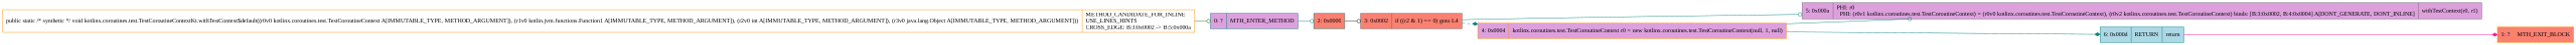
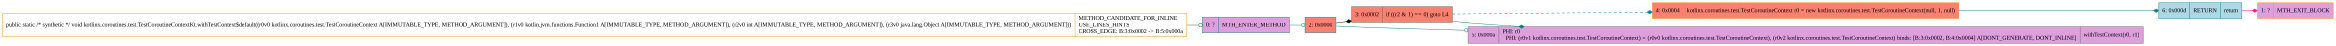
  digraph {
    fontname="Liberation Serif"
    rankdir=LR
    node [color=teal fillcolor=salmon fontname="Liberation Serif" shape=record style=filled]
    edge [arrowhead=odot color=teal fontname="Liberation Serif"]
    n1 [fillcolor=plum label="{0\:\ ?|MTH_ENTER_METHOD\l}"]
    n2 [label="{2\:\ 0x0000}"]
    n3 [color=gray40 label="{3\:\ 0x0002|if ((r2 & 1) == 0) goto L4\l}"]
-   n4 [color=darkorange fillcolor=plum label="{4\:\ 0x0004|kotlinx.coroutines.test.TestCoroutineContext r0 = new kotlinx.coroutines.test.TestCoroutineContext(null, 1, null)\l}"]
+   n4 [color=darkorange label="{4\:\ 0x0004|kotlinx.coroutines.test.TestCoroutineContext r0 = new kotlinx.coroutines.test.TestCoroutineContext(null, 1, null)\l}"]
    n5 [color=gray40 fillcolor=plum label="{5\:\ 0x000a|PHI: r0 \l  PHI: (r0v1 kotlinx.coroutines.test.TestCoroutineContext) = (r0v0 kotlinx.coroutines.test.TestCoroutineContext), (r0v2 kotlinx.coroutines.test.TestCoroutineContext) binds: [B:3:0x0002, B:4:0x0004] A[DONT_GENERATE, DONT_INLINE]\l|withTestContext(r0, r1)\l}"]
    n6 [fillcolor=lightblue label="{6\:\ 0x000d|RETURN\l|return\l}"]
-   n7 [color=darkorange label="{1\:\ ?|MTH_EXIT_BLOCK\l}"]
+   n7 [color=darkorange fillcolor=plum label="{1\:\ ?|MTH_EXIT_BLOCK\l}"]
    n8 [color=darkorange fillcolor=white label="{public static \/* synthetic *\/ void kotlinx.coroutines.test.TestCoroutineContextKt.withTestContext$default((r0v0 kotlinx.coroutines.test.TestCoroutineContext A[IMMUTABLE_TYPE, METHOD_ARGUMENT]), (r1v0 kotlin.jvm.functions.Function1 A[IMMUTABLE_TYPE, METHOD_ARGUMENT]), (r2v0 int A[IMMUTABLE_TYPE, METHOD_ARGUMENT]), (r3v0 java.lang.Object A[IMMUTABLE_TYPE, METHOD_ARGUMENT]))  | METHOD_CANDIDATE_FOR_INLINE\lUSE_LINES_HINTS\lCROSS_EDGE: B:3:0x0002 \-\> B:5:0x000a\l}"]
    n1 -> n2
-   n2 -> n3 [color=black]
+   n2 -> n3 [arrowhead=diamond color=black]
    n3 -> n4 [arrowhead=diamond style=dashed]
-   n3 -> n5
-   n4 -> n5
+   n3 -> n5 [arrowhead=diamond]
+   n2 -> n5
    n4 -> n6 [arrowhead=diamond]
    n6 -> n7 [arrowhead=diamond color=deeppink]
    n8 -> n1 [color=darkgreen]
  }
